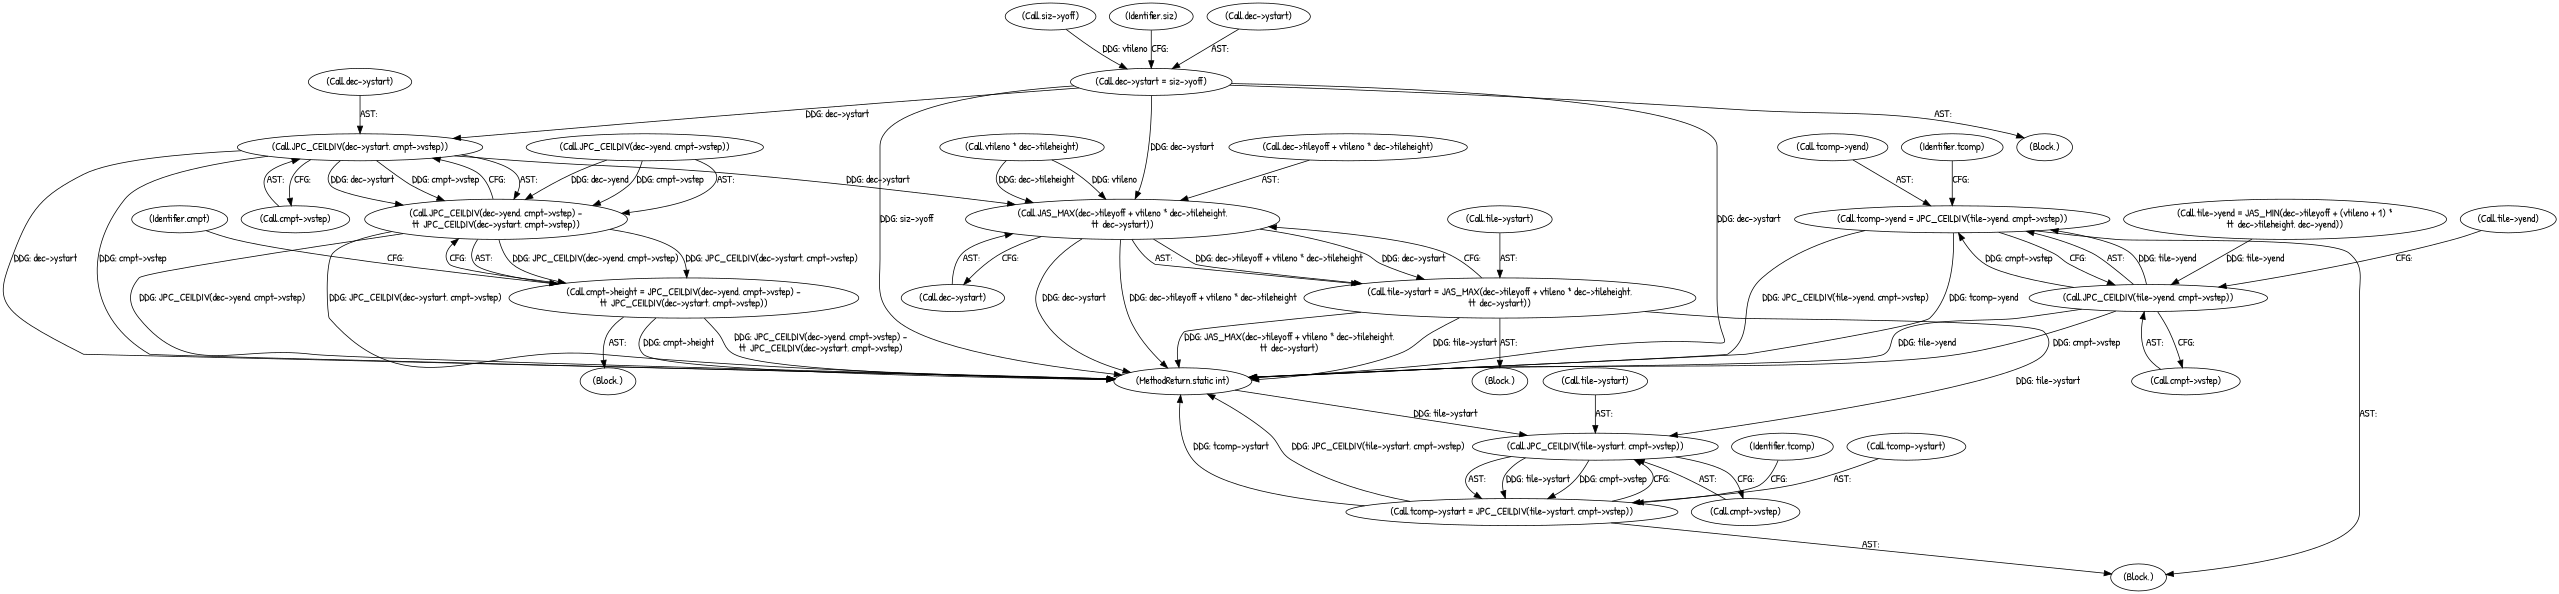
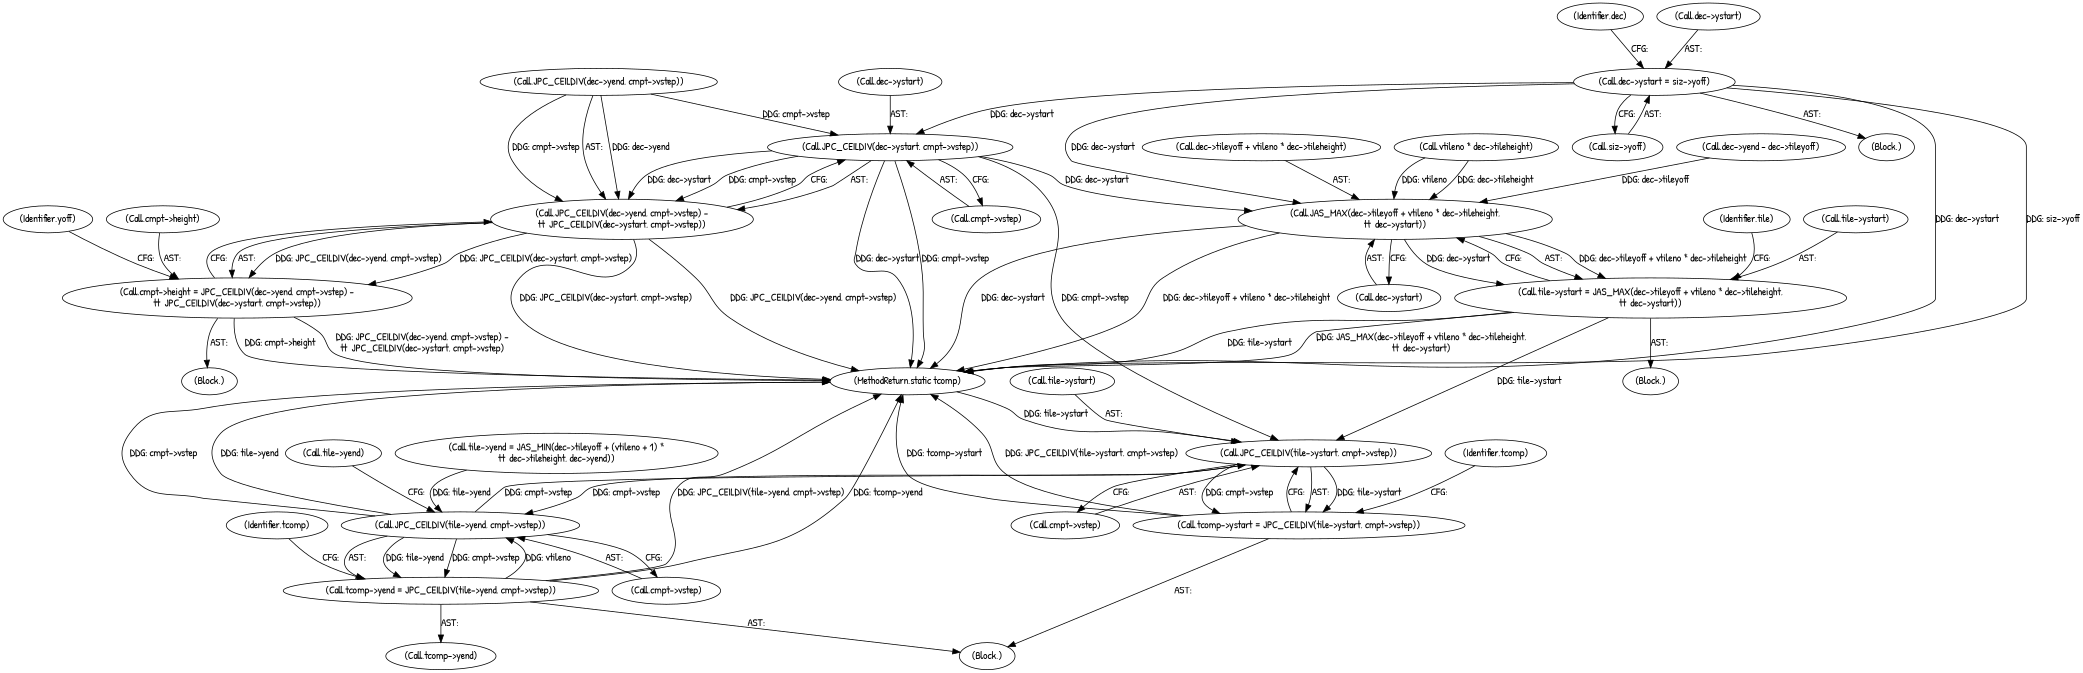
  digraph {
    fontname="Patrick Hand"
    node [fontname="Patrick Hand"]
    edge [fontname="Patrick Hand"]
    n1 [label="(Call,dec->ystart = siz->yoff)"]
    n2 [label="(Call,JPC_CEILDIV(dec->ystart, cmpt->vstep))"]
    n3 [label="(Call,JAS_MAX(dec->tileyoff + vtileno * dec->tileheight,\n\t\t  dec->ystart))"]
    n4 [label="(Block,)"]
-   n5 [label="(MethodReturn,static int)"]
+   n5 [label="(MethodReturn,static tcomp)"]
    n6 [label="(Call,siz->yoff)"]
    n7 [label="(Call,JPC_CEILDIV(dec->yend, cmpt->vstep) -\n\t\t  JPC_CEILDIV(dec->ystart, cmpt->vstep))"]
    n8 [label="(Call,JPC_CEILDIV(tile->ystart, cmpt->vstep))"]
    n9 [label="(Call,cmpt->vstep)"]
    n10 [label="(Call,tile->ystart = JAS_MAX(dec->tileyoff + vtileno * dec->tileheight,\n\t\t  dec->ystart))"]
    n11 [label="(Call,dec->ystart)"]
    n12 [label="(Call,cmpt->height = JPC_CEILDIV(dec->yend, cmpt->vstep) -\n\t\t  JPC_CEILDIV(dec->ystart, cmpt->vstep))"]
    n13 [label="(Call,tcomp->ystart = JPC_CEILDIV(tile->ystart, cmpt->vstep))"]
    n14 [label="(Call,JPC_CEILDIV(tile->yend, cmpt->vstep))"]
    n15 [label="(Call,cmpt->vstep)"]
    n16 [label="(Block,)"]
    n17 [label="(Block,)"]
    n18 [label="(Block,)"]
    n19 [label="(Call,tcomp->yend = JPC_CEILDIV(tile->yend, cmpt->vstep))"]
    n20 [label="(Call,cmpt->vstep)"]
-   n22 [label="(Identifier,siz)"]
+   n21 [label="(Call,cmpt->height)"]
+   n22 [label="(Identifier,dec)"]
    n23 [label="(Identifier,tcomp)"]
    n24 [label="(Identifier,tcomp)"]
    n25 [label="(Call,dec->tileyoff + vtileno * dec->tileheight)"]
-   n26 [label="(Identifier,cmpt)"]
-   n27 [label="(Call,tcomp->ystart)"]
+   n26 [label="(Identifier,yoff)"]
    n28 [label="(Call,dec->ystart)"]
    n29 [label="(Call,JPC_CEILDIV(dec->yend, cmpt->vstep))"]
    n30 [label="(Call,tcomp->yend)"]
    n31 [label="(Call,dec->ystart)"]
    n32 [label="(Call,tile->ystart)"]
    n33 [label="(Call,vtileno * dec->tileheight)"]
    n34 [label="(Call,tile->yend = JAS_MIN(dec->tileyoff + (vtileno + 1) *\n\t\t  dec->tileheight, dec->yend))"]
    n35 [label="(Call,tile->ystart)"]
+   n36 [label="(Call,dec->yend - dec->tileyoff)"]
+   n37 [label="(Identifier,tile)"]
    n38 [label="(Call,tile->yend)"]
    n1 -> n2 [label="DDG: dec->ystart"]
    n1 -> n3 [label="DDG: dec->ystart"]
    n1 -> n4 [label="AST: "]
    n1 -> n5 [label="DDG: dec->ystart"]
    n1 -> n5 [label="DDG: siz->yoff"]
+   n1 -> n6 [label="CFG: "]
    n2 -> n3 [label="DDG: dec->ystart"]
    n2 -> n5 [label="DDG: dec->ystart"]
    n2 -> n5 [label="DDG: cmpt->vstep"]
    n2 -> n7 [label="AST: "]
    n2 -> n7 [label="DDG: dec->ystart"]
    n2 -> n7 [label="DDG: cmpt->vstep"]
+   n2 -> n8 [label="DDG: cmpt->vstep"]
    n2 -> n9 [label="CFG: "]
    n3 -> n5 [label="DDG: dec->ystart"]
    n3 -> n5 [label="DDG: dec->tileyoff + vtileno * dec->tileheight"]
    n3 -> n10 [label="AST: "]
    n3 -> n10 [label="DDG: dec->tileyoff + vtileno * dec->tileheight"]
    n3 -> n10 [label="DDG: dec->ystart"]
    n3 -> n11 [label="CFG: "]
    n5 -> n8 [label="DDG: tile->ystart"]
-   n6 -> n1 [label="DDG: vtileno"]
+   n6 -> n1 [label="AST: "]
    n7 -> n2 [label="CFG: "]
    n7 -> n5 [label="DDG: JPC_CEILDIV(dec->yend, cmpt->vstep)"]
    n7 -> n5 [label="DDG: JPC_CEILDIV(dec->ystart, cmpt->vstep)"]
    n7 -> n12 [label="AST: "]
    n7 -> n12 [label="DDG: JPC_CEILDIV(dec->yend, cmpt->vstep)"]
    n7 -> n12 [label="DDG: JPC_CEILDIV(dec->ystart, cmpt->vstep)"]
    n8 -> n13 [label="AST: "]
    n8 -> n13 [label="DDG: tile->ystart"]
    n8 -> n13 [label="DDG: cmpt->vstep"]
+   n8 -> n14 [label="DDG: cmpt->vstep"]
    n8 -> n15 [label="CFG: "]
    n9 -> n2 [label="AST: "]
    n10 -> n3 [label="CFG: "]
    n10 -> n5 [label="DDG: tile->ystart"]
    n10 -> n5 [label="DDG: JAS_MAX(dec->tileyoff + vtileno * dec->tileheight,\n\t\t  dec->ystart)"]
    n10 -> n8 [label="DDG: tile->ystart"]
    n10 -> n17 [label="AST: "]
    n11 -> n3 [label="AST: "]
    n12 -> n5 [label="DDG: JPC_CEILDIV(dec->yend, cmpt->vstep) -\n\t\t  JPC_CEILDIV(dec->ystart, cmpt->vstep)"]
    n12 -> n5 [label="DDG: cmpt->height"]
    n12 -> n7 [label="CFG: "]
    n12 -> n16 [label="AST: "]
    n13 -> n5 [label="DDG: tcomp->ystart"]
    n13 -> n5 [label="DDG: JPC_CEILDIV(tile->ystart, cmpt->vstep)"]
    n13 -> n8 [label="CFG: "]
    n13 -> n18 [label="AST: "]
    n14 -> n5 [label="DDG: cmpt->vstep"]
    n14 -> n5 [label="DDG: tile->yend"]
+   n14 -> n8 [label="DDG: cmpt->vstep"]
    n14 -> n19 [label="AST: "]
    n14 -> n19 [label="DDG: tile->yend"]
    n14 -> n19 [label="DDG: cmpt->vstep"]
    n14 -> n20 [label="CFG: "]
    n15 -> n8 [label="AST: "]
    n19 -> n5 [label="DDG: JPC_CEILDIV(tile->yend, cmpt->vstep)"]
    n19 -> n5 [label="DDG: tcomp->yend"]
-   n19 -> n14 [label="CFG: "]
+   n19 -> n14 [label="DDG: vtileno"]
    n19 -> n18 [label="AST: "]
    n20 -> n14 [label="AST: "]
+   n21 -> n12 [label="AST: "]
    n22 -> n1 [label="CFG: "]
    n23 -> n13 [label="CFG: "]
    n24 -> n19 [label="CFG: "]
    n25 -> n3 [label="AST: "]
    n26 -> n12 [label="CFG: "]
-   n27 -> n13 [label="AST: "]
    n28 -> n1 [label="AST: "]
+   n29 -> n2 [label="DDG: cmpt->vstep"]
    n29 -> n7 [label="AST: "]
    n29 -> n7 [label="DDG: dec->yend"]
    n29 -> n7 [label="DDG: cmpt->vstep"]
-   n30 -> n19 [label="AST: "]
+   n19 -> n30 [label="AST: "]
    n31 -> n2 [label="AST: "]
    n32 -> n10 [label="AST: "]
    n33 -> n3 [label="DDG: vtileno"]
    n33 -> n3 [label="DDG: dec->tileheight"]
    n34 -> n14 [label="DDG: tile->yend"]
    n35 -> n8 [label="AST: "]
+   n36 -> n3 [label="DDG: dec->tileyoff"]
+   n37 -> n10 [label="CFG: "]
    n38 -> n14 [label="CFG: "]
  }
